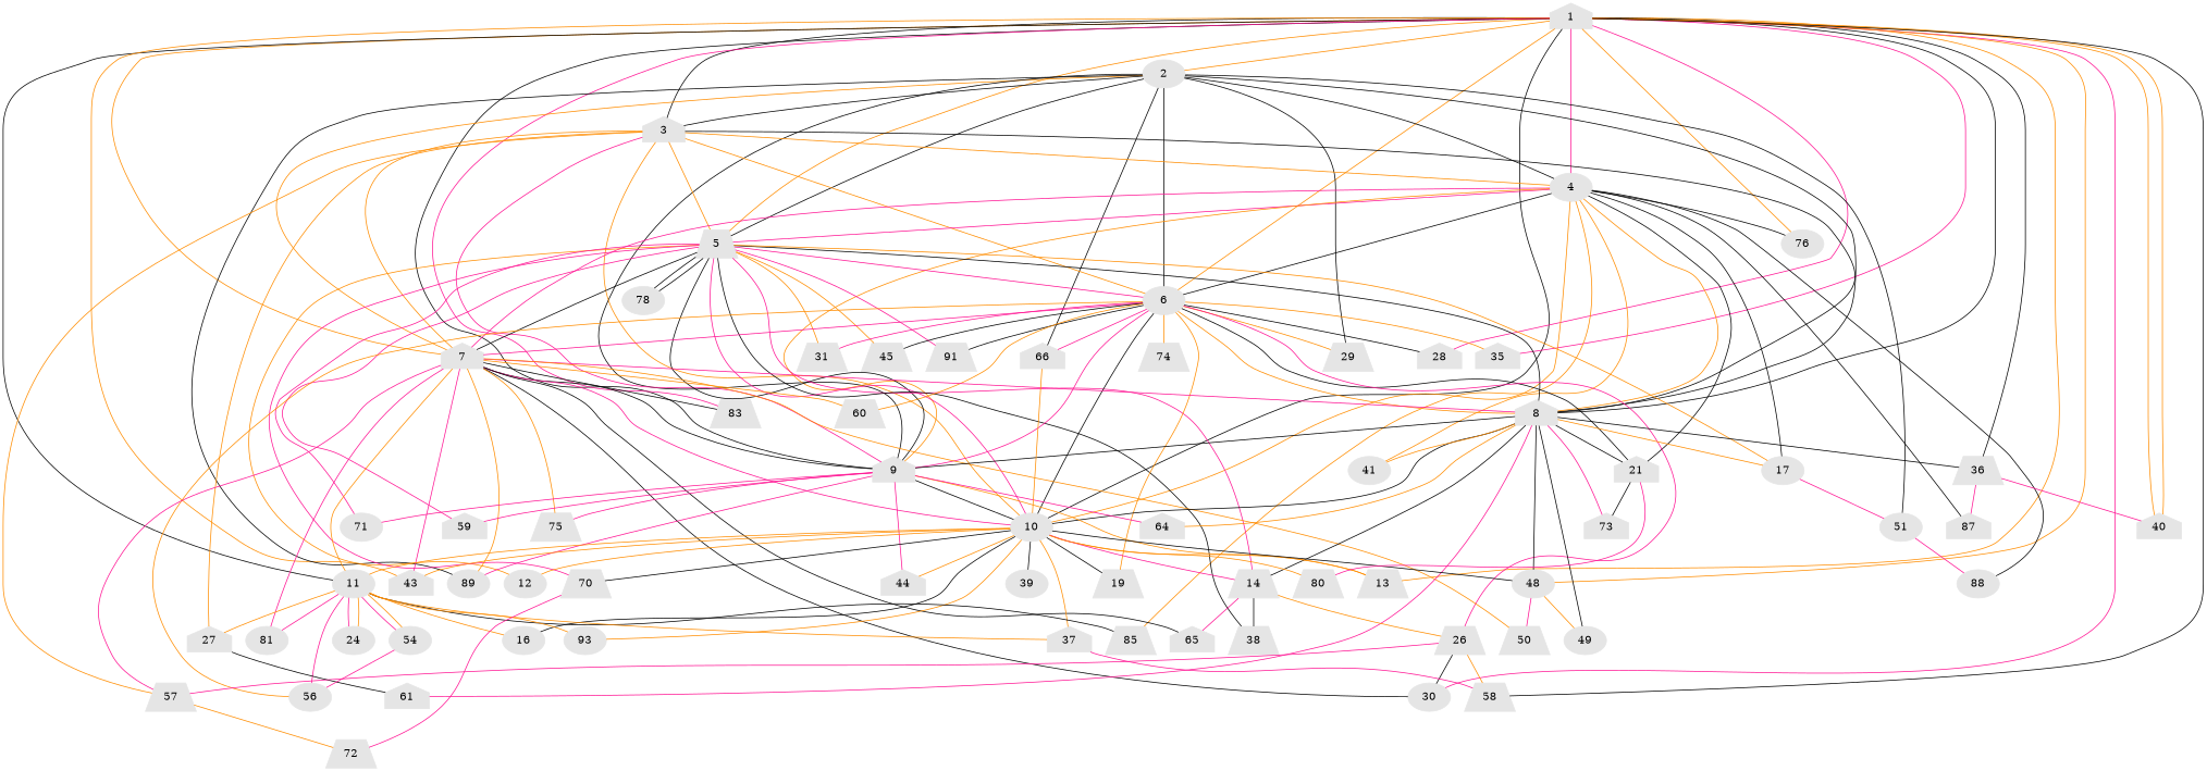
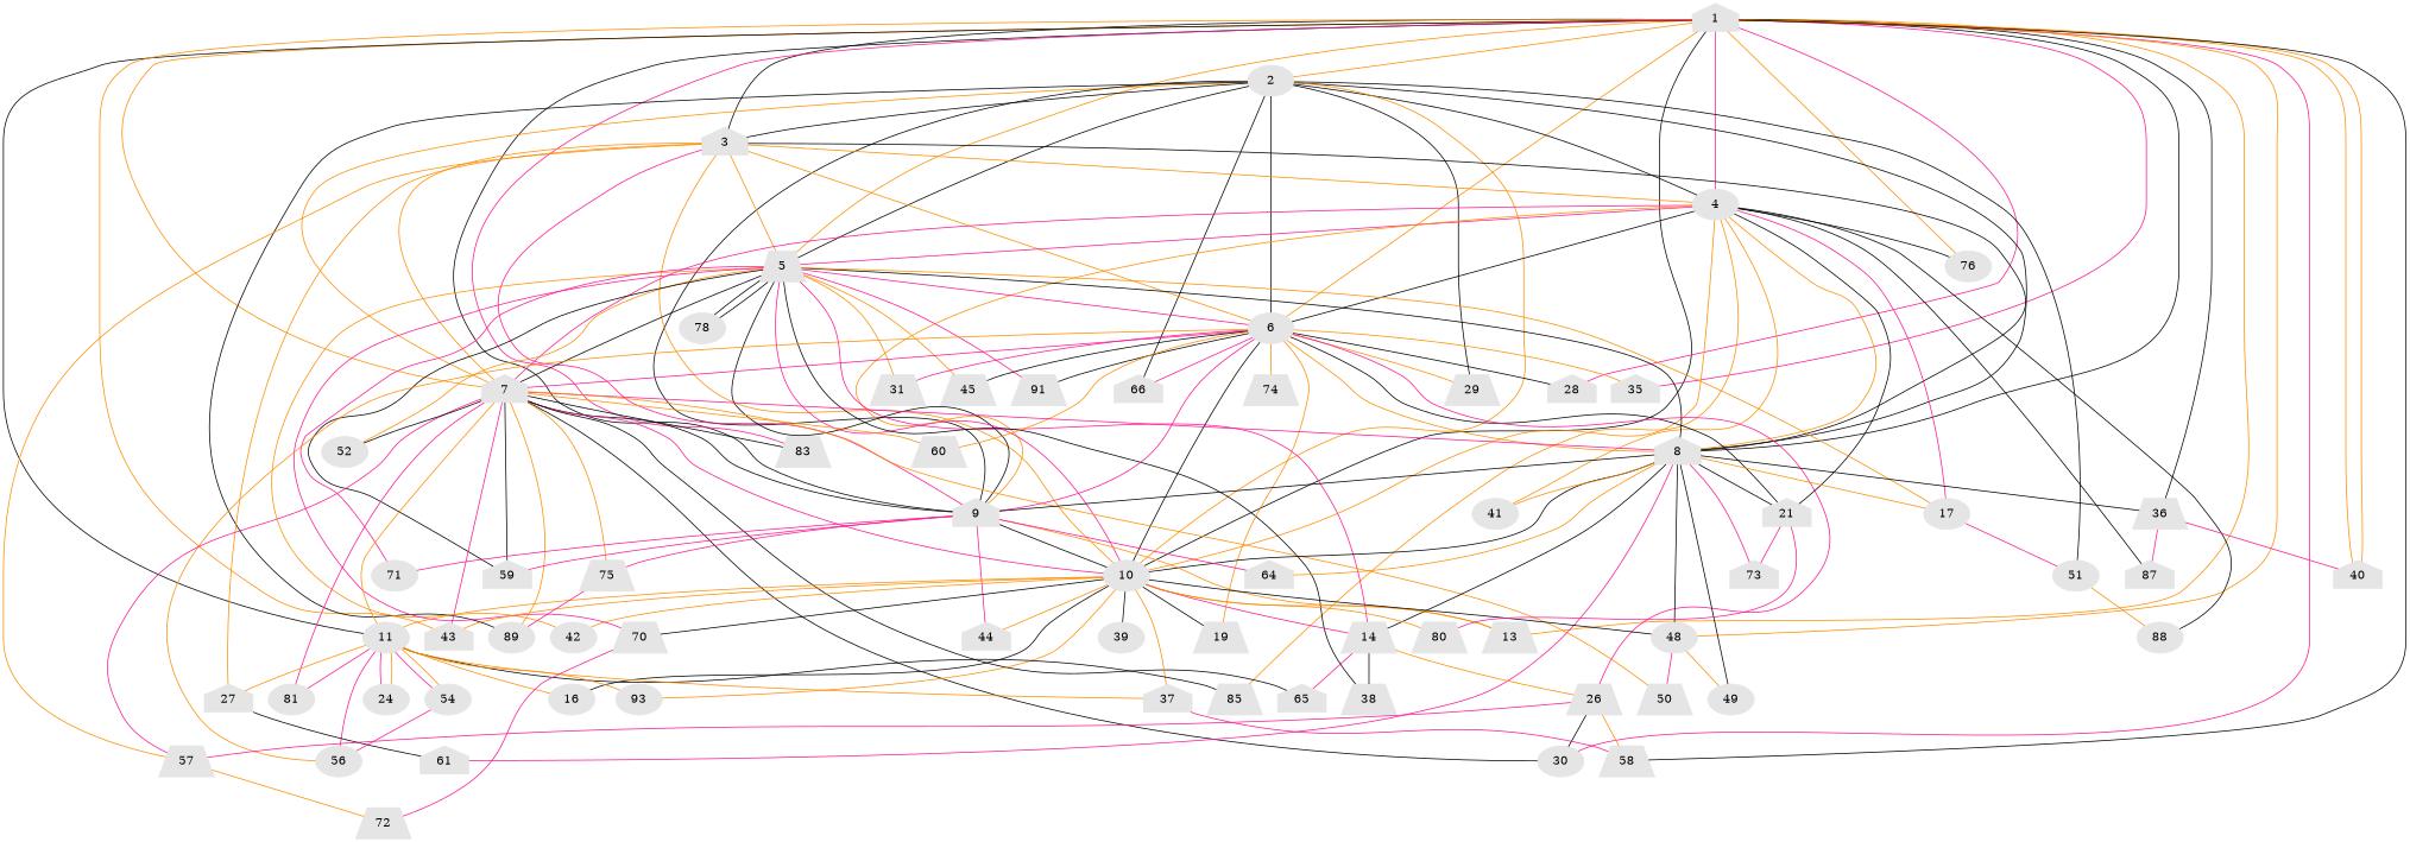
  graph {
    node [color=gray90 shape=ellipse style=filled]
    edge [color=darkorange]
    1 [shape=house super="+18"]
    2 [super="+69"]
    3 [shape=house super="+12"]
    4 [super="+82"]
    5 [shape=trapezium super="+20"]
    6 [super="+15"]
    7 [shape=house super="+50"]
    8 [shape=house super="+63"]
    9 [shape=house super="+23"]
    10 [super="+32"]
    11 [super="+47"]
    13 [shape=trapezium super="+34"]
    28 [shape=house super="+67"]
    30
    35 [shape=house]
    36 [shape=trapezium]
    40 [shape=house super="+86"]
    43 [shape=house super="+62"]
    48 [super="+92"]
    58 [shape=trapezium]
    76
    83 [shape=trapezium]
    29 [shape=trapezium super="+55"]
    51
    66 [shape=house]
    89 [super="+90"]
    n27 [label=27 shape=house]
    57 [shape=trapezium super="+77"]
    17 [super="+27"]
    21 [shape=house super="+33"]
    41
    85 [shape=trapezium]
    87 [shape=house]
    88
    14 [shape=trapezium super="+22"]
    31 [shape=trapezium]
    38 [shape=trapezium]
-   42 [super="+79" label=12]
+   42 [super="+79"]
    45 [shape=trapezium]
+   52
    59 [shape=house super="+84"]
    70 [shape=trapezium]
    71
    78
    91 [shape=trapezium]
    19 [shape=trapezium]
    26 [shape=trapezium super="+46"]
    56
    60 [shape=trapezium]
    74 [shape=trapezium]
    n51 [label=50 shape=trapezium]
    65 [shape=house]
    75 [shape=trapezium]
    81
    49
    61 [shape=house]
    64 [shape=house]
    73 [shape=house]
    44 [shape=house]
    16
    37 [shape=house super="+68"]
    39
    80 [shape=trapezium]
    93
    24
    54
    72 [shape=trapezium]
    1 -- 2 [weight=2]
    1 -- 3 [color=black]
    1 -- 4 [color=deeppink]
    1 -- 5
    1 -- 6
    1 -- 7
    1 -- 8 [color=black]
    1 -- 9 [color=black]
    1 -- 10 [color=black]
    1 -- 11 [color=black]
    1 -- 13
    1 -- 28 [color=deeppink]
    1 -- 30 [color=deeppink]
    1 -- 35 [color=deeppink]
    1 -- 36 [color=black]
    1 -- 40
    1 -- 40
    1 -- 43
    1 -- 48
    1 -- 58 [color=black]
    1 -- 76
    1 -- 83 [color=deeppink]
    2 -- 3 [color=black]
    2 -- 4 [color=black]
    2 -- 5 [color=black]
    2 -- 6 [color=black]
    2 -- 7 [weight=2]
    2 -- 8 [color=black]
    2 -- 9 [color=black]
-   66 -- 10
+   2 -- 10
    2 -- 29 [color=black]
    2 -- 51 [color=black]
    2 -- 66 [color=black]
    2 -- 89 [color=black]
    3 -- 4
    3 -- 5
    3 -- 6 [weight=2]
    3 -- 7
    3 -- 8 [color=black]
    3 -- 9 [color=deeppink]
    3 -- 10
    3 -- n27
    3 -- 57
    4 -- 5 [color=deeppink]
    4 -- 6 [color=black weight=2]
    4 -- 7 [color=deeppink]
    4 -- 8 [weight=2]
    4 -- 9
    4 -- 10 [weight=2]
    4 -- 76 [color=black]
-   4 -- 17 [color=black]
+   4 -- 17 [color=deeppink]
    4 -- 21 [color=black]
    4 -- 41
    4 -- 85
    4 -- 87 [color=black]
    4 -- 88 [color=black]
    5 -- 6 [color=deeppink]
    5 -- 7 [color=black]
    5 -- 8 [color=black]
    5 -- 9 [color=black]
    5 -- 10 [color=deeppink weight=2]
    5 -- 17
    5 -- 14 [color=deeppink]
    5 -- 31
    5 -- 38 [color=black]
    5 -- 42 [weight=2]
    5 -- 45
-   5 -- 59 [color=deeppink]
+   5 -- 52
+   5 -- 59 [color=black]
    5 -- 70 [color=deeppink]
    5 -- 71 [color=deeppink]
    5 -- 78 [color=black]
    5 -- 78 [color=black]
    5 -- 91 [color=deeppink]
    6 -- 7 [color=deeppink]
    6 -- 8
    6 -- 9 [color=deeppink]
    6 -- 10 [color=black]
    6 -- 28 [color=black weight=2]
    6 -- 35
    6 -- 29 [weight=2]
    6 -- 66 [color=deeppink]
    6 -- 21 [color=black]
    6 -- 31 [color=deeppink]
    6 -- 45 [color=black]
    6 -- 91 [color=black]
    6 -- 19
    6 -- 26 [color=deeppink]
    6 -- 56
    6 -- 60
    6 -- 74
    7 -- 8 [color=deeppink]
    7 -- 9 [color=black weight=2]
    7 -- 10 [color=deeppink]
    7 -- 11
    7 -- 30 [color=black]
    7 -- 43 [color=deeppink]
    7 -- 83 [color=black]
    7 -- 89
    7 -- 57 [color=deeppink]
+   7 -- 52 [color=black]
+   7 -- 59 [color=black]
    7 -- 60
    7 -- n51
    7 -- 65 [color=black]
    7 -- 75
    7 -- 81 [color=deeppink]
    8 -- 9 [color=black weight=2]
    8 -- 10 [color=black weight=2]
    8 -- 36 [color=black]
    8 -- 48 [color=black]
    8 -- 17
    8 -- 21 [color=black]
    8 -- 41
    8 -- 14 [color=black]
    8 -- 49 [color=black]
    8 -- 61 [color=deeppink]
    8 -- 64
    8 -- 73 [color=deeppink]
    9 -- 10 [color=black]
    9 -- 13
-   9 -- 89 [color=deeppink]
+   75 -- 89 [color=deeppink]
    9 -- 59 [color=deeppink]
    9 -- 71 [color=deeppink]
    9 -- 75 [color=deeppink]
    9 -- 64 [color=deeppink]
    9 -- 44 [color=deeppink]
    10 -- 11
    10 -- 13
    10 -- 43
    10 -- 48 [color=black]
    10 -- 14 [color=deeppink]
    10 -- 42
    10 -- 70 [color=black]
    10 -- 19 [color=black]
    10 -- 44
    10 -- 16 [color=black]
    10 -- 37
    10 -- 39 [color=black weight=2]
    10 -- 80
    10 -- 93
    11 -- n27
    11 -- 85 [color=black]
    11 -- 56 [color=deeppink]
    11 -- 81 [color=deeppink]
    11 -- 16
    11 -- 37
    11 -- 93
    11 -- 24 [color=deeppink]
    11 -- 24
    11 -- 54 [color=deeppink]
    11 -- 54
    36 -- 40 [color=deeppink]
    36 -- 87 [color=deeppink]
    48 -- n51 [color=deeppink]
    48 -- 49
-   51 -- 88 [color=deeppink]
+   51 -- 88
    n27 -- 61 [color=black]
    57 -- 72
    17 -- 51 [color=deeppink]
-   21 -- 73 [color=black]
+   21 -- 73 [color=deeppink]
    21 -- 80 [color=deeppink]
    14 -- 38 [color=black]
    14 -- 26
    14 -- 65 [color=deeppink]
    70 -- 72 [color=deeppink]
    26 -- 30 [color=black]
    26 -- 58
    26 -- 57 [color=deeppink]
    37 -- 58 [color=deeppink]
    54 -- 56 [color=deeppink]
  }
